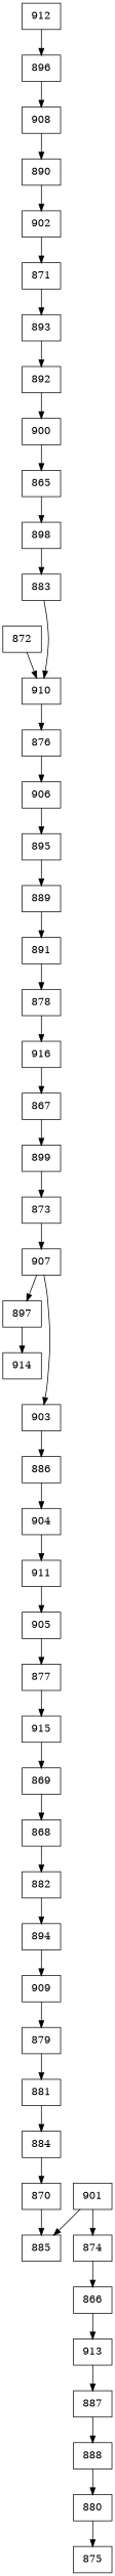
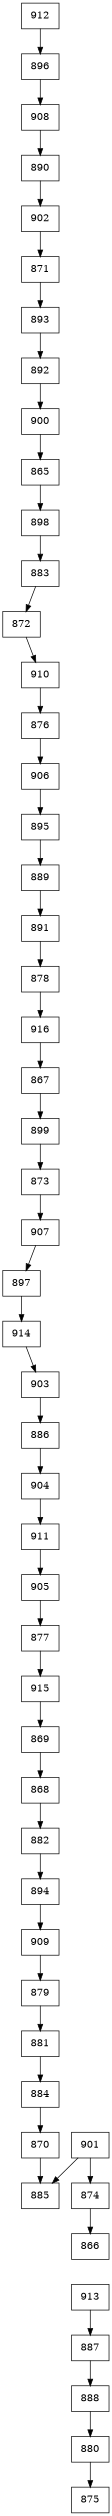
  digraph {
    fontname="DejaVu Serif"
    node [fontname="DejaVu Serif" shape=record]
    edge [fontname="DejaVu Serif"]
    n1 [label="{912}"]
    n2 [label="{896}"]
    n3 [label="{908}"]
    n4 [label="{890}"]
    n5 [label="{902}"]
    n6 [label="{871}"]
    n7 [label="{893}"]
    n8 [label="{892}"]
    n9 [label="{900}"]
    n10 [label="{865}"]
    n11 [label="{898}"]
    n12 [label="{883}"]
    n13 [label="{872}"]
    n14 [label="{910}"]
    n15 [label="{876}"]
    n16 [label="{906}"]
    n17 [label="{895}"]
    n18 [label="{889}"]
    n19 [label="{891}"]
    n20 [label="{878}"]
    n21 [label="{916}"]
    n22 [label="{867}"]
    n23 [label="{899}"]
    n24 [label="{873}"]
    n25 [label="{907}"]
    n26 [label="{897}"]
    n27 [label="{914}"]
    n28 [label="{903}"]
    n29 [label="{886}"]
    n30 [label="{904}"]
    n31 [label="{911}"]
    n32 [label="{905}"]
    n33 [label="{877}"]
    n34 [label="{915}"]
    n35 [label="{869}"]
    n36 [label="{868}"]
    n37 [label="{882}"]
    n38 [label="{894}"]
    n39 [label="{909}"]
    n40 [label="{879}"]
    n41 [label="{881}"]
    n42 [label="{884}"]
    n43 [label="{870}"]
    n44 [label="{885}"]
    n45 [label="{901}"]
    n46 [label="{874}"]
    n47 [label="{866}"]
    n48 [label="{913}"]
    n49 [label="{887}"]
    n50 [label="{888}"]
    n51 [label="{880}"]
    n52 [label="{875}"]
    n1 -> n2
    n2 -> n3
    n3 -> n4
    n4 -> n5
    n5 -> n6
    n6 -> n7
    n7 -> n8
    n8 -> n9
    n9 -> n10
    n10 -> n11
    n11 -> n12
-   n12 -> n14
+   n12 -> n13
    n13 -> n14
    n14 -> n15
    n15 -> n16
    n16 -> n17
    n17 -> n18
    n18 -> n19
    n19 -> n20
    n20 -> n21
    n21 -> n22
    n22 -> n23
    n23 -> n24
    n24 -> n25
    n25 -> n26
    n26 -> n27
-   n25 -> n28
+   n27 -> n28
    n28 -> n29
    n29 -> n30
    n30 -> n31
    n31 -> n32
    n32 -> n33
    n33 -> n34
    n34 -> n35
    n35 -> n36
    n36 -> n37
    n37 -> n38
    n38 -> n39
    n39 -> n40
    n40 -> n41
    n41 -> n42
    n42 -> n43
    n43 -> n44
    n45 -> n44
    n45 -> n46
    n46 -> n47
-   n47 -> n48
    n48 -> n49
    n49 -> n50
    n50 -> n51
    n51 -> n52
  }
